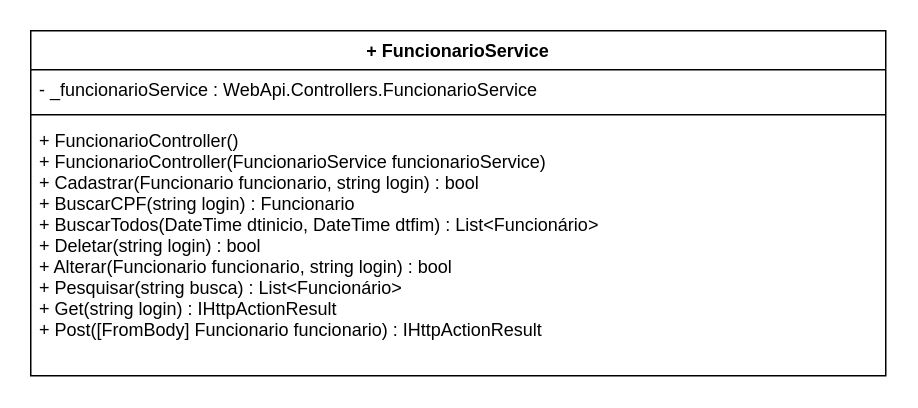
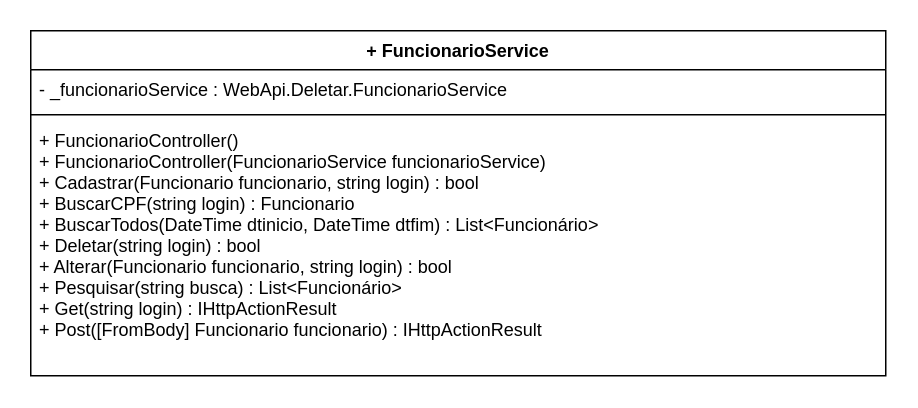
  <mxCell id="0" />
  <mxCell id="1" parent="0" />
  <mxCell id="2" value="+ FuncionarioService" parent="1" vertex="1" style="swimlane;fontStyle=1;align=center;verticalAlign=top;childLayout=stackLayout;horizontal=1;startSize=26;horizontalStack=0;resizeParent=1;resizeParentMax=0;resizeLast=0;collapsible=1;marginBottom=0;"><mxGeometry as="geometry" width="570" height="230" x="20" y="20" /></mxCell>
- <mxCell id="3" value="- _funcionarioService : WebApi.Controllers.FuncionarioService" parent="2" vertex="1" style="text;strokeColor=none;fillColor=none;align=left;verticalAlign=top;spacingLeft=4;spacingRight=4;overflow=hidden;rotatable=0;points=[[0,0.5],[1,0.5]];portConstraint=eastwest;"><mxGeometry as="geometry" width="570" height="26" y="26" /></mxCell>
+ <mxCell id="3" value="- _funcionarioService : WebApi.Deletar.FuncionarioService" parent="2" vertex="1" style="text;strokeColor=none;fillColor=none;align=left;verticalAlign=top;spacingLeft=4;spacingRight=4;overflow=hidden;rotatable=0;points=[[0,0.5],[1,0.5]];portConstraint=eastwest;"><mxGeometry as="geometry" width="570" height="26" y="26" /></mxCell>
  <mxCell id="4" value="" parent="2" vertex="1" style="line;strokeWidth=1;fillColor=none;align=left;verticalAlign=middle;spacingTop=-1;spacingLeft=3;spacingRight=3;rotatable=0;labelPosition=right;points=[];portConstraint=eastwest;"><mxGeometry as="geometry" width="570" height="8" y="52" /></mxCell>
  <mxCell id="5" value="+ FuncionarioController()&#10;+ FuncionarioController(FuncionarioService funcionarioService)&#10;+ Cadastrar(Funcionario funcionario, string login) : bool&#10;+ BuscarCPF(string login) : Funcionario&#10;+ BuscarTodos(DateTime dtinicio, DateTime dtfim) : List&lt;Funcionário&gt;&#10;+ Deletar(string login) : bool&#10;+ Alterar(Funcionario funcionario, string login) : bool&#10;+ Pesquisar(string busca) : List&lt;Funcionário&gt;&#10;+ Get(string login) : IHttpActionResult&#10;+ Post([FromBody] Funcionario funcionario) : IHttpActionResult" parent="2" vertex="1" style="text;strokeColor=none;fillColor=none;align=left;verticalAlign=top;spacingLeft=4;spacingRight=4;overflow=hidden;rotatable=0;points=[[0,0.5],[1,0.5]];portConstraint=eastwest;"><mxGeometry as="geometry" width="570" height="170" y="60" /></mxCell>
